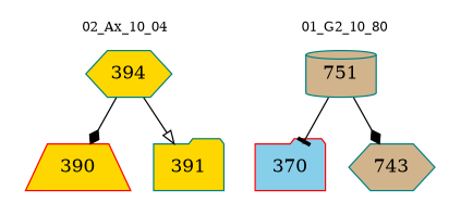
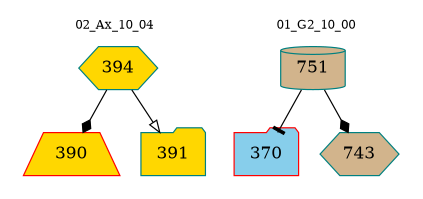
  digraph {
    node [color=teal fillcolor=gold shape=hexagon style=filled]
    edge [arrowhead=diamond color=black]
    n1 [label=394]
    n2 [color=red label=390 shape=trapezium]
    n3 [label=391 shape=folder]
    n4 [fillcolor=tan label=751 shape=cylinder]
    n5 [color=red fillcolor=skyblue label=370 shape=folder]
    n6 [fillcolor=tan label=743]
    subgraph cluster_1 {
      color=white
      fontsize=10
      label="02_Ax_10_04"
      n1
      n2
      n3
    }
    subgraph cluster_2 {
      color=white
      fontsize=10
-     label="01_G2_10_80"
+     label="01_G2_10_00"
      n4
      n5
      n6
    }
    n1 -> n2
    n1 -> n3 [arrowhead=onormal]
    n4 -> n5 [arrowhead=tee]
    n4 -> n6
  }
